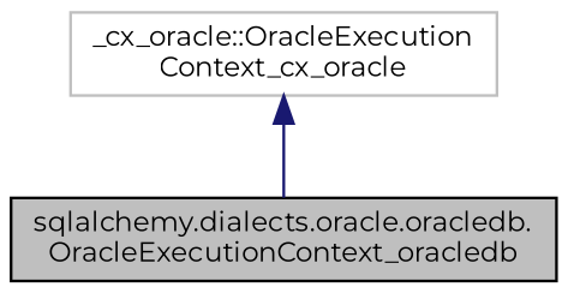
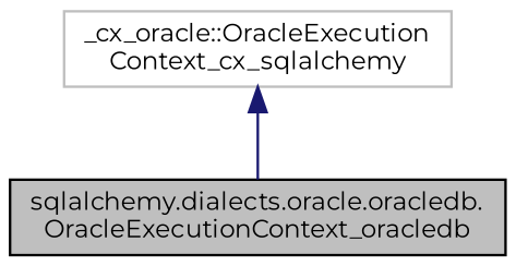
  digraph {
    fontname=Montserrat
    node [fontname=Montserrat fontsize=10 shape=record style=filled]
    n1 [color=black fillcolor=grey75 fontcolor=black height=0.2 label="sqlalchemy.dialects.oracle.oracledb.\lOracleExecutionContext_oracledb" width=0.4]
-   n2 [color=grey75 fillcolor=white height=0.2 label="_cx_oracle::OracleExecution\lContext_cx_oracle" width=0.4]
+   n2 [color=grey75 fillcolor=white height=0.2 label="_cx_oracle::OracleExecution\lContext_cx_sqlalchemy" width=0.4]
    n2 -> n1 [color=midnightblue dir=back fontname=Montserrat fontsize=10 labelfontname=Helvetica labelfontsize=10 style=solid]
  }
